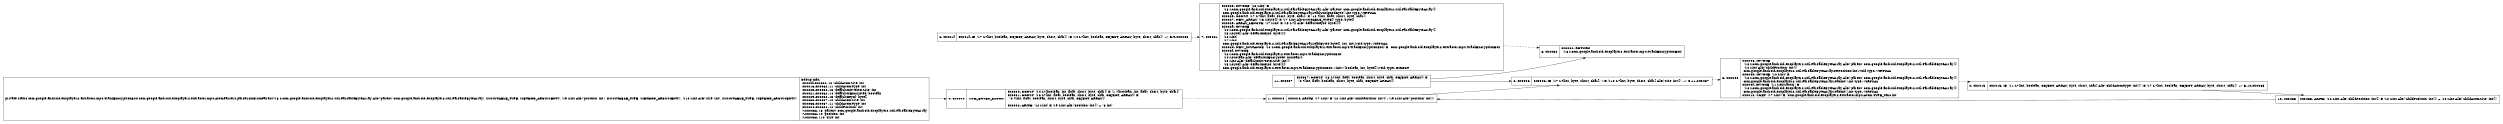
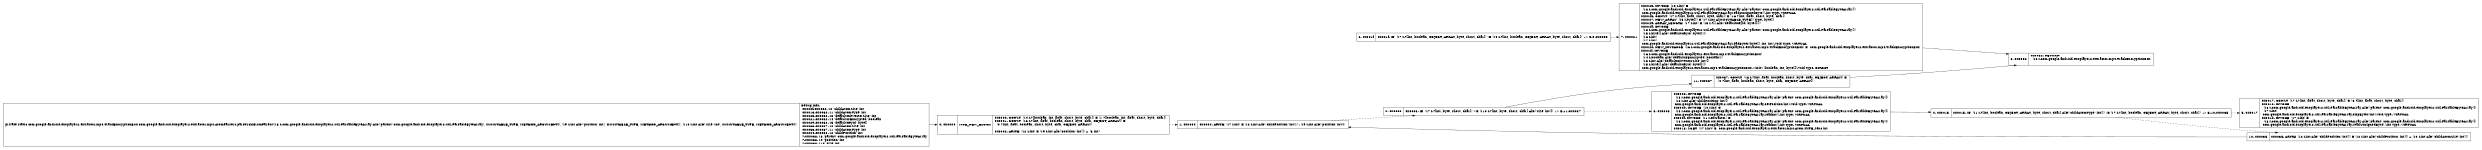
  digraph {
    rankdir=LR
    node [shape=record]
-   n1 [label="{0\:\ 0x0000|MTH_ENTER_BLOCK\l|0x0000: CONST  (r4 I:?[boolean, int, float, short, byte, char]) = (1 ?[boolean, int, float, short, byte, char]) \l0x0001: CONST  (r6 I:?[int, float, boolean, short, byte, char, OBJECT, ARRAY]) = \l  (0 ?[int, float, boolean, short, byte, char, OBJECT, ARRAY])\l \l0x0002: ARITH  (r2 I:int) = (r9 I:int A[D('position' int)]) + (8 int) \l}"]
+   n1 [label="{0\:\ 0x0000|MTH_NEW_BLOCK\l|0x0000: CONST  (r4 I:?[boolean, int, float, short, byte, char]) = (1 ?[boolean, int, float, short, byte, char]) \l0x0001: CONST  (r6 I:?[int, float, boolean, short, byte, char, OBJECT, ARRAY]) = \l  (0 ?[int, float, boolean, short, byte, char, OBJECT, ARRAY])\l \l0x0002: ARITH  (r2 I:int) = (r9 I:int A[D('position' int)]) + (8 int) \l}"]
    n2 [label="{1\:\ 0x0004|0x0004: ARITH  (r7 I:int) = (r2 I:int A[D('childPosition' int)]) \- (r9 I:int A[D('position' int)]) \l}"]
    n3 [label="{2\:\ 0x0006|0x0006: IF  (r7 I:?[int, byte, short, char]) \>= (r10 I:?[int, byte, short, char] A[D('size' int)])  \-\> B:11:0x0037 \l}"]
    n4 [label="{3\:\ 0x0008|0x0008: INVOKE  \l  (r8 I:com.google.android.exoplayer2.util.ParsableByteArray A[D('parent' com.google.android.exoplayer2.util.ParsableByteArray)])\l  (r2 I:int A[D('childPosition' int)])\l com.google.android.exoplayer2.util.ParsableByteArray.setPosition(int):void type: VIRTUAL \l0x000b: INVOKE  (r0 I:int) = \l  (r8 I:com.google.android.exoplayer2.util.ParsableByteArray A[D('parent' com.google.android.exoplayer2.util.ParsableByteArray)])\l com.google.android.exoplayer2.util.ParsableByteArray.readInt():int type: VIRTUAL \l0x000f: INVOKE  (r1 I:extractor) = \l  (r8 I:com.google.android.exoplayer2.util.ParsableByteArray A[D('parent' com.google.android.exoplayer2.util.ParsableByteArray)])\l com.google.android.exoplayer2.util.ParsableByteArray.readInt():int type: VIRTUAL \l0x0013: SGET  (r7 I:int) =  com.google.android.exoplayer2.extractor.mp4.Atom.TYPE_tenc int \l}"]
    n5 [label="{11\:\ 0x0037|0x0037: CONST  (r6 I:?[int, float, boolean, short, byte, char, OBJECT, ARRAY]) = \l  (0 ?[int, float, boolean, short, byte, char, OBJECT, ARRAY])\l \l}"]
    n6 [label="{4\:\ 0x0015|0x0015: IF  (r1 I:?[int, boolean, OBJECT, ARRAY, byte, short, char] A[D('childAtomType' int)]) != (r7 I:?[int, boolean, OBJECT, ARRAY, byte, short, char])  \-\> B:10:0x0035 \l}"]
    n7 [label="{8\:\ 0x0032|0x0032: RETURN  \l  (r6 I:com.google.android.exoplayer2.extractor.mp4.TrackEncryptionBox)\l \l}"]
+   n8 [label="{5\:\ 0x0017|0x0017: CONST  (r7 I:?[int, float, short, byte, char]) = (6 ?[int, float, short, byte, char]) \l0x0018: INVOKE  \l  (r8 I:com.google.android.exoplayer2.util.ParsableByteArray A[D('parent' com.google.android.exoplayer2.util.ParsableByteArray)])\l  (r7 I:int)\l com.google.android.exoplayer2.util.ParsableByteArray.skipBytes(int):void type: VIRTUAL \l0x001b: INVOKE  (r7 I:int) = \l  (r8 I:com.google.android.exoplayer2.util.ParsableByteArray A[D('parent' com.google.android.exoplayer2.util.ParsableByteArray)])\l com.google.android.exoplayer2.util.ParsableByteArray.readUnsignedByte():int type: VIRTUAL \l}"]
    n9 [label="{10\:\ 0x0035|0x0035: ARITH  (r2 I:int A[D('childPosition' int)]) = (r2 I:int A[D('childPosition' int)]) + (r0 I:int A[D('childAtomSize' int)]) \l}"]
    n10 [label="{6\:\ 0x001f|0x001f: IF  (r7 I:?[int, boolean, OBJECT, ARRAY, byte, short, char]) != (r4 I:?[int, boolean, OBJECT, ARRAY, byte, short, char])  \-\> B:9:0x0033 \l}"]
    n11 [label="{7\:\ 0x0021|0x0025: INVOKE  (r3 I:int) = \l  (r8 I:com.google.android.exoplayer2.util.ParsableByteArray A[D('parent' com.google.android.exoplayer2.util.ParsableByteArray)])\l com.google.android.exoplayer2.util.ParsableByteArray.readUnsignedByte():int type: VIRTUAL \l0x0025: CONST  (r7 I:?[int, float, short, byte, char]) = (16 ?[int, float, short, byte, char]) \l0x0027: NEW_ARRAY  (r5 I:byte[]) = (r7 I:int A[IMMUTABLE_TYPE]) type: byte[] \l0x0029: ARRAY_LENGTH  (r7 I:int) = (r5 I:?[] A[D('defaultKeyId' byte[])]) \l0x002a: INVOKE  \l  (r8 I:com.google.android.exoplayer2.util.ParsableByteArray A[D('parent' com.google.android.exoplayer2.util.ParsableByteArray)])\l  (r5 I:byte[] A[D('defaultKeyId' byte[])])\l  (r6 I:int)\l  (r7 I:int)\l com.google.android.exoplayer2.util.ParsableByteArray.readBytes(byte[], int, int):void type: VIRTUAL \l0x002d: NEW_INSTANCE  (r6 I:com.google.android.exoplayer2.extractor.mp4.TrackEncryptionBox) =  com.google.android.exoplayer2.extractor.mp4.TrackEncryptionBox \l0x002f: INVOKE  \l  (r6 I:com.google.android.exoplayer2.extractor.mp4.TrackEncryptionBox)\l  (r4 I:boolean A[D('defaultIsEncrypted' boolean)])\l  (r3 I:int A[D('defaultInitVectorSize' int)])\l  (r5 I:byte[] A[D('defaultKeyId' byte[])])\l com.google.android.exoplayer2.extractor.mp4.TrackEncryptionBox.\<init\>(boolean, int, byte[]):void type: DIRECT \l}"]
    n12 [label="{private static com.google.android.exoplayer2.extractor.mp4.TrackEncryptionBox com.google.android.exoplayer2.extractor.mp4.AtomParsers.parseSchiFromParent((r8 I:com.google.android.exoplayer2.util.ParsableByteArray A[D('parent' com.google.android.exoplayer2.util.ParsableByteArray), IMMUTABLE_TYPE, METHOD_ARGUMENT]), (r9 I:int A[D('position' int), IMMUTABLE_TYPE, METHOD_ARGUMENT]), (r10 I:int A[D('size' int), IMMUTABLE_TYPE, METHOD_ARGUMENT]))  | Debug Info:\l  0x000f\-0x0032: r0 'childAtomSize' int\l  0x0013\-0x0032: r1 'childAtomType' int\l  0x0025\-0x0032: r3 'defaultInitVectorSize' int\l  0x0021\-0x0032: r4 'defaultIsEncrypted' boolean\l  0x0029\-0x0032: r5 'defaultKeyId' byte[]\l  0x0033\-0x0037: r0 'childAtomSize' int\l  0x0033\-0x0037: r1 'childAtomType' int\l  0x0004\-0x0038: r2 'childPosition' int\l  ?\-0x0038: r8 'parent' com.google.android.exoplayer2.util.ParsableByteArray\l  ?\-0x0038: r9 'position' int\l  ?\-0x0038: r10 'size' int\l}"]
    n1 -> n2 [style=dashed]
-   n2 -> n3
+   n2 -> n3 [style=dashed]
    n3 -> n4 [style=dashed]
-   n5 -> n3
-   n4 -> n6 [style=dashed]
+   n3 -> n5
+   n4 -> n6
    n5 -> n7
-   n6 -> n9
+   n6 -> n8 [style=dashed]
+   n6 -> n9 [style=dashed]
    n9 -> n2
    n10 -> n11 [style=dashed]
-   n11 -> n7 [style=dashed]
+   n11 -> n7
    n12 -> n1
  }
